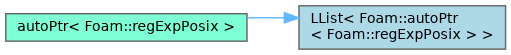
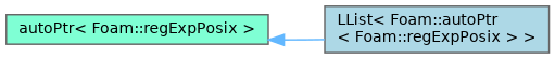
  digraph {
    rankdir=LR
    node [color=grey40 fontname=Helvetica fontsize=10 shape=box style=filled]
    n1 [fillcolor=aquamarine height=0.2 label="autoPtr\< Foam::regExpPosix \>" width=0.4]
    n2 [fillcolor=lightblue height=0.2 label="LList\< Foam::autoPtr\l\< Foam::regExpPosix \> \>" width=0.4]
-   n2 -> n1 [color=steelblue1 dir=back fontname=Helvetica fontsize=10 labelfontname=Helvetica labelfontsize=10 style=solid]
+   n1 -> n2 [color=steelblue1 dir=back fontname=Helvetica fontsize=10 labelfontname=Helvetica labelfontsize=10 style=solid]
  }
